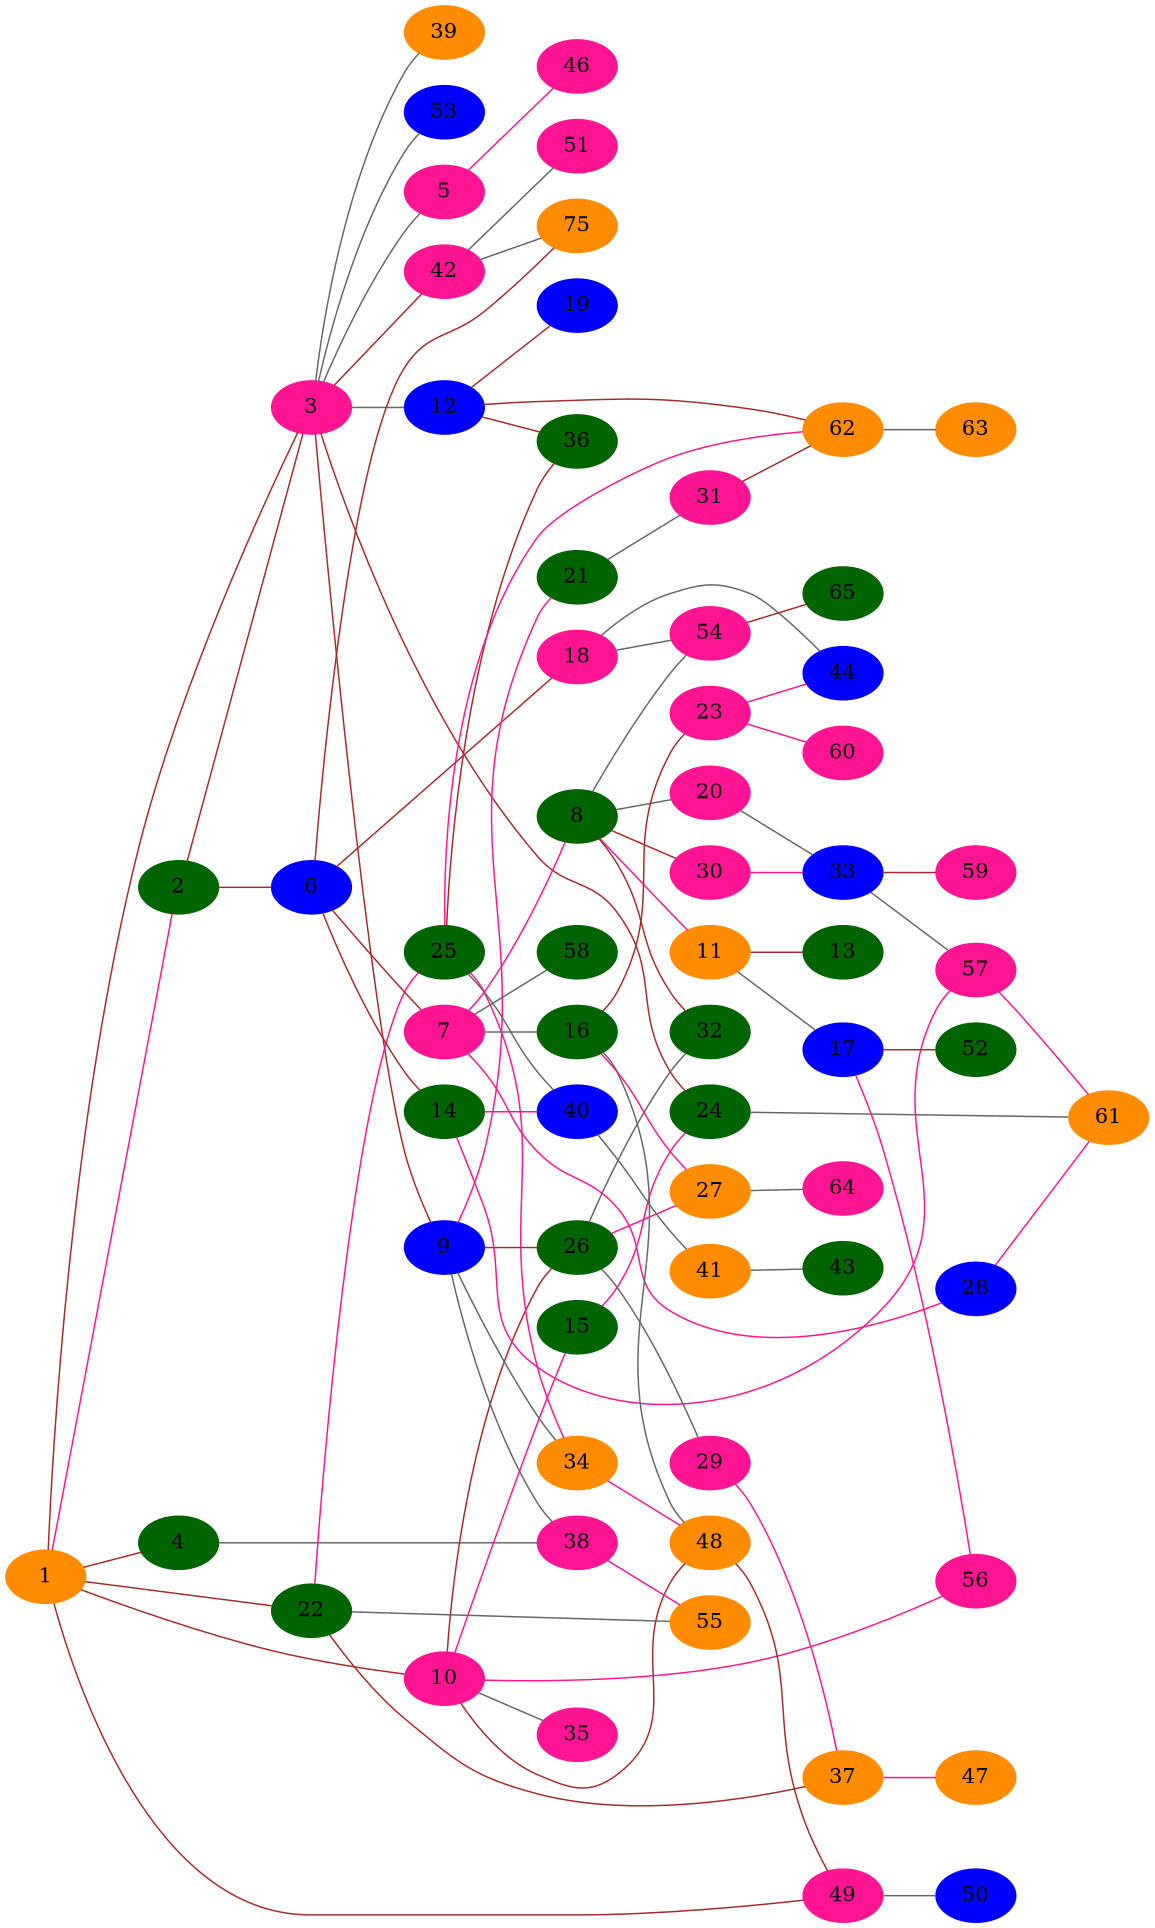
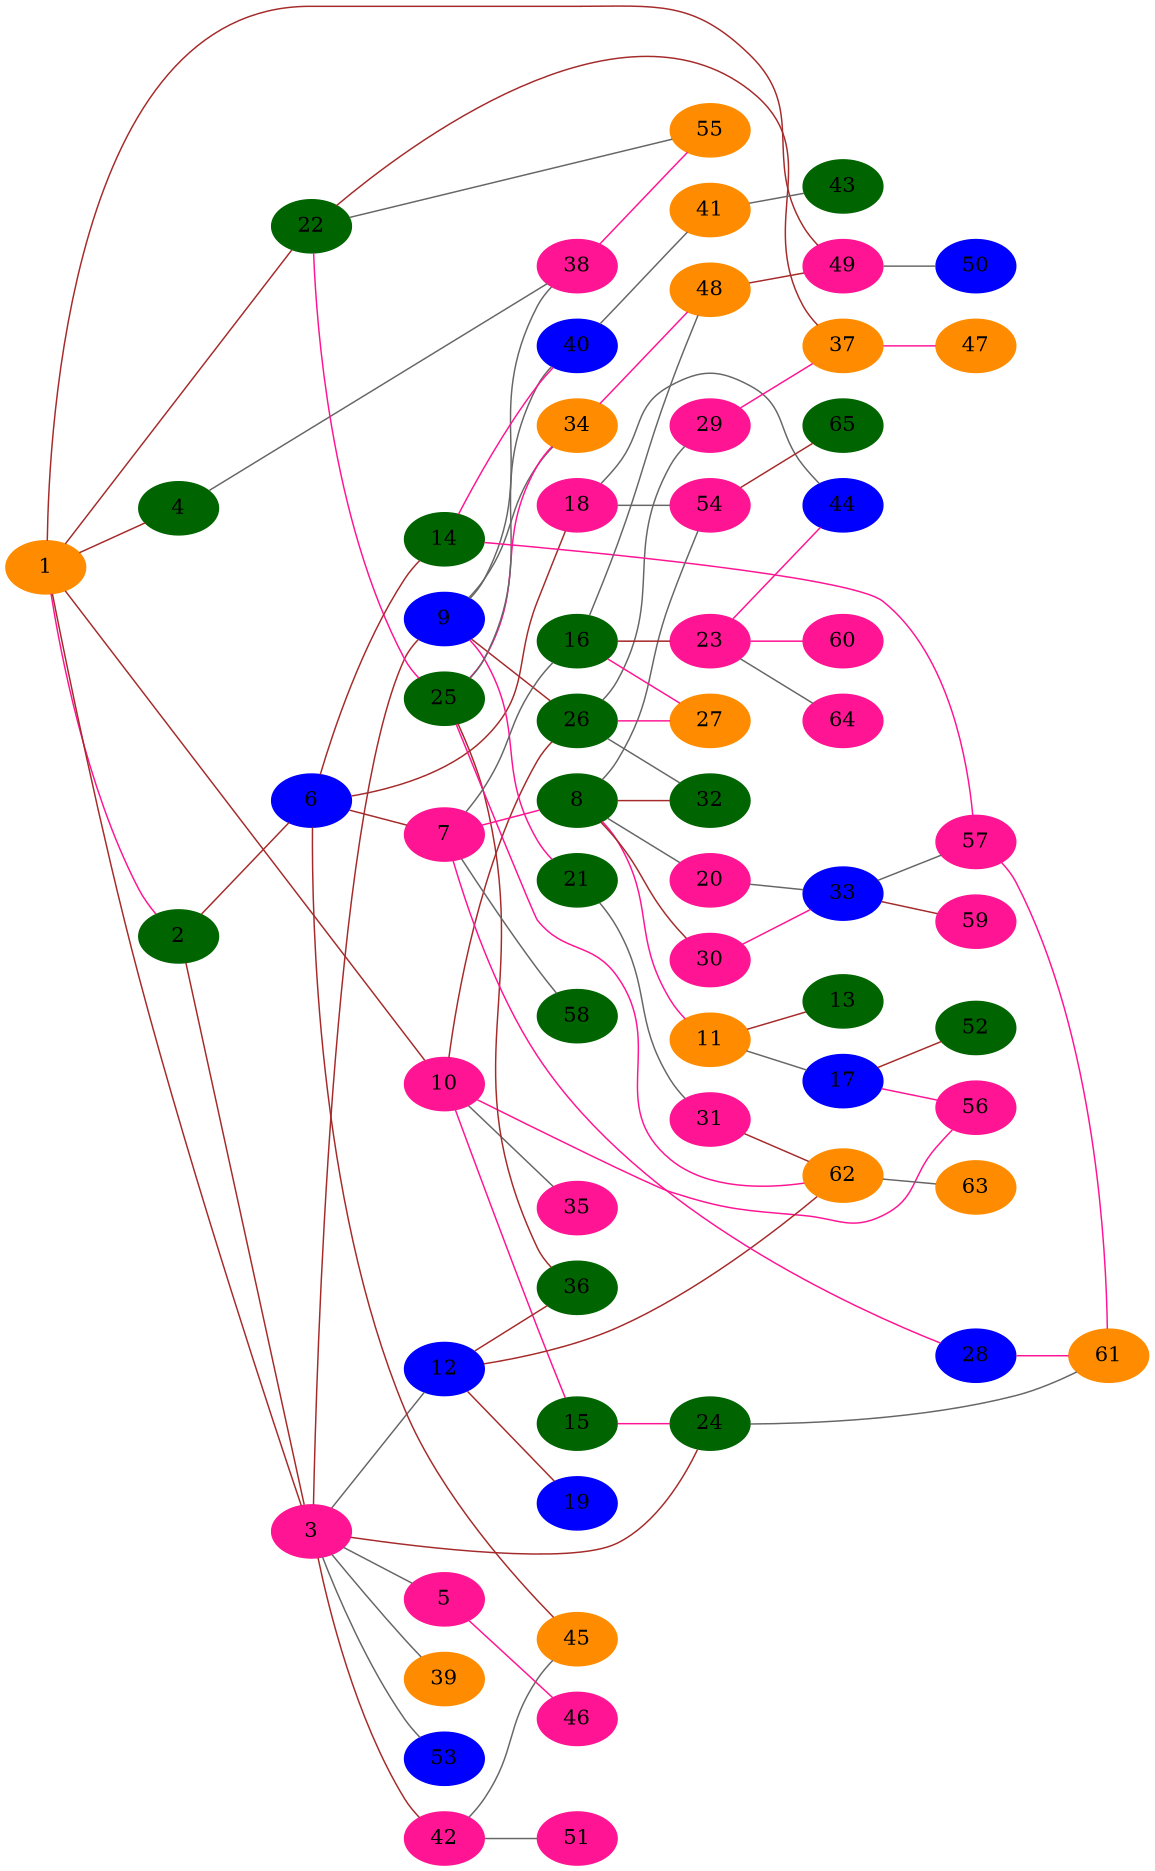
  graph {
    rankdir=LR
    node [color=deeppink style=filled]
    edge [color=brown]
    1 [color=darkorange]
    2 [color=darkgreen]
    3
    4 [color=darkgreen]
    10
    22 [color=darkgreen]
    49
    6 [color=blue]
    5
    9 [color=blue]
    12 [color=blue]
    24 [color=darkgreen]
    39 [color=darkorange]
    53 [color=blue]
    42
    38
    26 [color=darkgreen]
    15 [color=darkgreen]
    35
    48 [color=darkorange]
    56
    25 [color=darkgreen]
    37 [color=darkorange]
    55 [color=darkorange]
    50 [color=blue]
    7
    14 [color=darkgreen]
    18
-   45 [color=darkorange label=75]
+   45 [color=darkorange]
    46
    21 [color=darkgreen]
    34 [color=darkorange]
    19 [color=blue]
    36 [color=darkgreen]
    62 [color=darkorange]
    61 [color=darkorange]
    8 [color=darkgreen]
    16 [color=darkgreen]
    28 [color=blue]
    58 [color=darkgreen]
    40 [color=blue]
    57
    54
    44 [color=blue]
    11 [color=darkorange]
    20
    30
    32 [color=darkgreen]
    23
    27 [color=darkorange]
    13 [color=darkgreen]
    17 [color=blue]
    33 [color=blue]
    65 [color=darkgreen]
    31
    29
    52 [color=darkgreen]
    63 [color=darkorange]
    41 [color=darkorange]
    64
    60
    59
    47 [color=darkorange]
    51
    43 [color=darkgreen]
    1 -- 2 [color=deeppink]
    1 -- 3
    1 -- 4
    1 -- 10
    1 -- 22
    1 -- 49
    2 -- 3
    2 -- 6
    3 -- 5 [color=gray40]
    3 -- 9
    3 -- 12 [color=gray40]
    3 -- 24
    3 -- 39 [color=gray40]
    3 -- 53 [color=gray40]
    3 -- 42
    4 -- 38 [color=gray40]
    10 -- 26
    10 -- 15 [color=deeppink]
    10 -- 35 [color=gray40]
-   10 -- 48
    10 -- 56 [color=deeppink]
    22 -- 25 [color=deeppink]
    22 -- 37
    22 -- 55 [color=gray40]
    49 -- 50 [color=gray40]
    6 -- 7
    6 -- 14
    6 -- 18
    6 -- 45
    5 -- 46 [color=deeppink]
    9 -- 38 [color=gray40]
    9 -- 26
    9 -- 21 [color=deeppink]
    9 -- 34 [color=gray40]
    12 -- 19
    12 -- 36
    12 -- 62
    24 -- 61 [color=gray40]
    42 -- 45 [color=gray40]
    42 -- 51 [color=gray40]
    38 -- 55 [color=deeppink]
    26 -- 32 [color=gray40]
    26 -- 27 [color=deeppink]
    26 -- 29 [color=gray40]
    15 -- 24 [color=deeppink]
    48 -- 49
    25 -- 34 [color=deeppink]
    25 -- 36
    25 -- 62 [color=deeppink]
    25 -- 40 [color=gray40]
    37 -- 47 [color=deeppink]
    7 -- 8 [color=deeppink]
    7 -- 16 [color=gray40]
    7 -- 28 [color=deeppink]
    7 -- 58 [color=gray40]
    14 -- 40 [color=deeppink]
    14 -- 57 [color=deeppink]
    18 -- 54 [color=gray40]
    18 -- 44 [color=gray40]
    21 -- 31 [color=gray40]
    34 -- 48 [color=deeppink]
    62 -- 63 [color=gray40]
    8 -- 54 [color=gray40]
    8 -- 11 [color=deeppink]
    8 -- 20 [color=gray40]
    8 -- 30
    8 -- 32
    16 -- 48 [color=gray40]
    16 -- 23
    16 -- 27 [color=deeppink]
    28 -- 61 [color=deeppink]
    40 -- 41 [color=gray40]
    57 -- 61 [color=deeppink]
    54 -- 65
    11 -- 13
    11 -- 17 [color=gray40]
    20 -- 33 [color=gray40]
    30 -- 33 [color=deeppink]
    23 -- 44 [color=deeppink]
-   27 -- 64 [color=gray40]
+   23 -- 64 [color=gray40]
    23 -- 60 [color=deeppink]
    17 -- 56 [color=deeppink]
    17 -- 52
    33 -- 57 [color=gray40]
    33 -- 59
    31 -- 62
    29 -- 37 [color=deeppink]
    41 -- 43 [color=gray40]
  }
